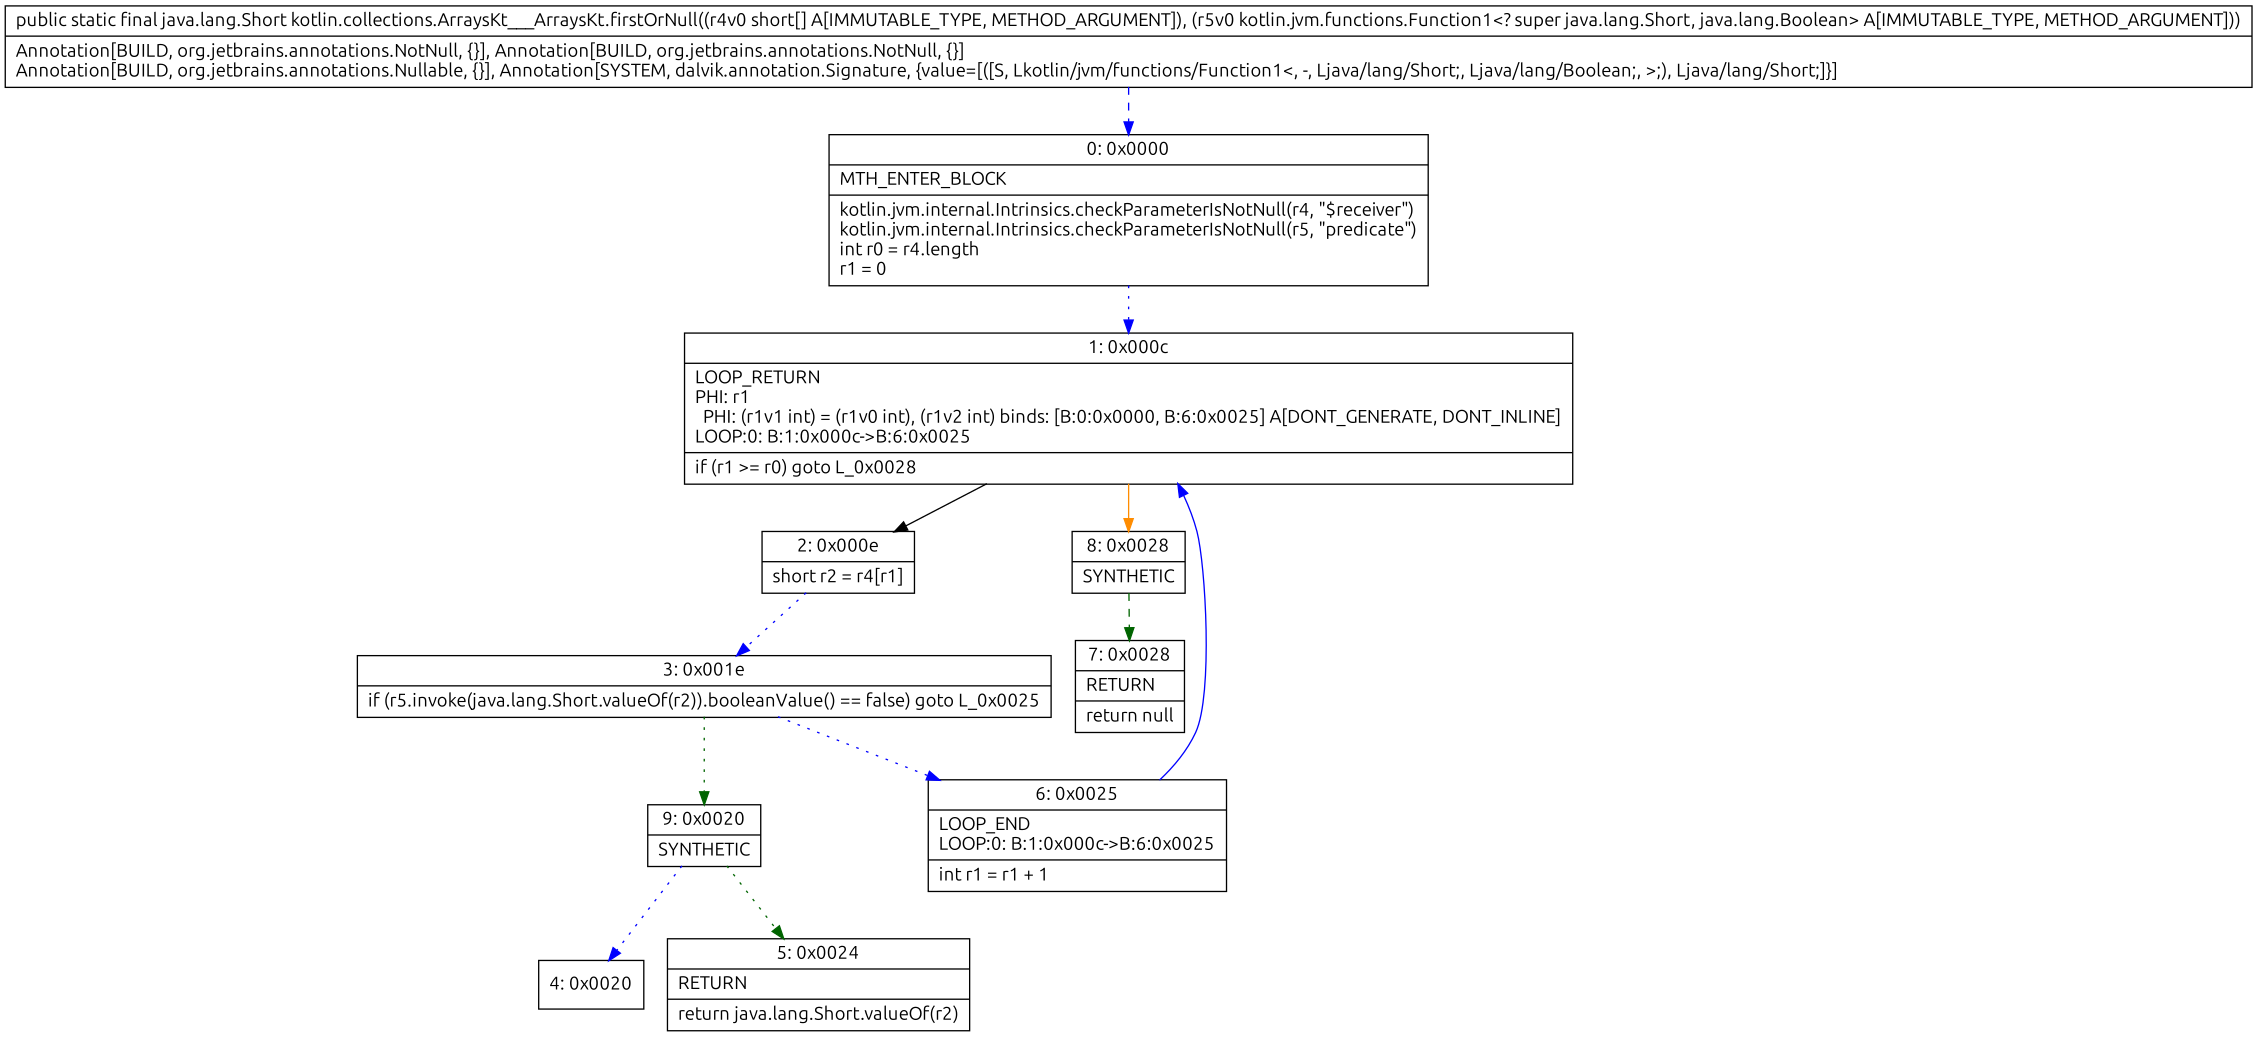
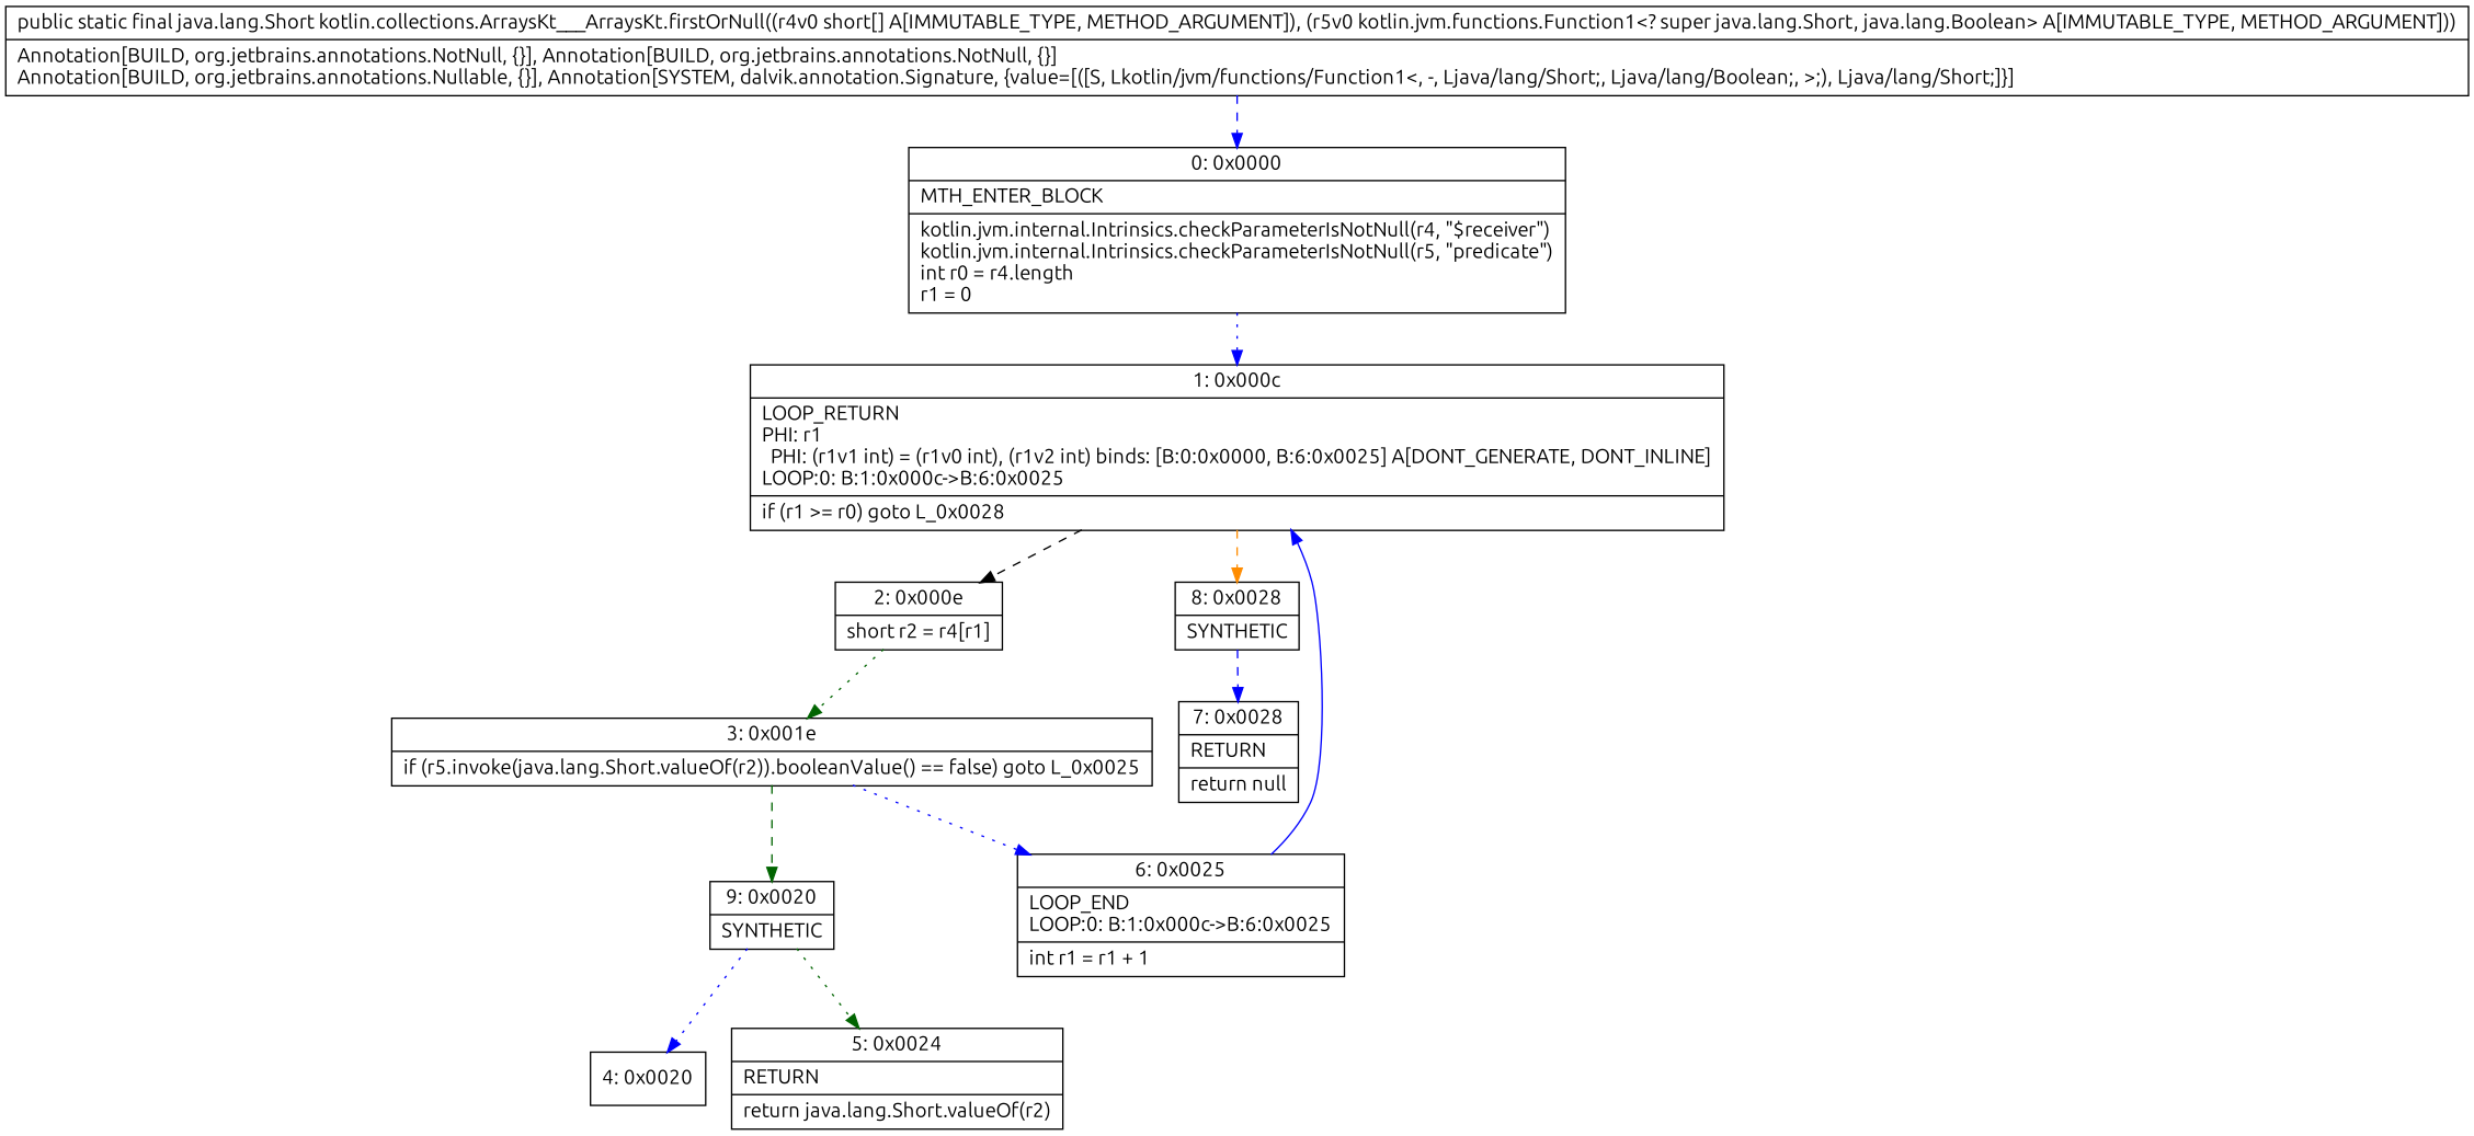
  digraph {
    fontname=Ubuntu
    node [fontname=Ubuntu shape=record]
    edge [color=blue fontname=Ubuntu style=dotted]
    n1 [label="{0\:\ 0x0000|MTH_ENTER_BLOCK\l|kotlin.jvm.internal.Intrinsics.checkParameterIsNotNull(r4, \"$receiver\")\lkotlin.jvm.internal.Intrinsics.checkParameterIsNotNull(r5, \"predicate\")\lint r0 = r4.length\lr1 = 0\l}"]
    n2 [label="{1\:\ 0x000c|LOOP_RETURN\lPHI: r1 \l  PHI: (r1v1 int) = (r1v0 int), (r1v2 int) binds: [B:0:0x0000, B:6:0x0025] A[DONT_GENERATE, DONT_INLINE]\lLOOP:0: B:1:0x000c\-\>B:6:0x0025\l|if (r1 \>= r0) goto L_0x0028\l}"]
    n3 [label="{2\:\ 0x000e|short r2 = r4[r1]\l}"]
    n4 [label="{8\:\ 0x0028|SYNTHETIC\l}"]
    n5 [label="{3\:\ 0x001e|if (r5.invoke(java.lang.Short.valueOf(r2)).booleanValue() == false) goto L_0x0025\l}"]
    n6 [label="{7\:\ 0x0028|RETURN\l|return null\l}"]
    n7 [label="{6\:\ 0x0025|LOOP_END\lLOOP:0: B:1:0x000c\-\>B:6:0x0025\l|int r1 = r1 + 1\l}"]
    n8 [label="{9\:\ 0x0020|SYNTHETIC\l}"]
    n9 [label="{4\:\ 0x0020}"]
    n10 [label="{5\:\ 0x0024|RETURN\l|return java.lang.Short.valueOf(r2)\l}"]
    n11 [label="{public static final java.lang.Short kotlin.collections.ArraysKt___ArraysKt.firstOrNull((r4v0 short[] A[IMMUTABLE_TYPE, METHOD_ARGUMENT]), (r5v0 kotlin.jvm.functions.Function1\<? super java.lang.Short, java.lang.Boolean\> A[IMMUTABLE_TYPE, METHOD_ARGUMENT]))  | Annotation[BUILD, org.jetbrains.annotations.NotNull, \{\}], Annotation[BUILD, org.jetbrains.annotations.NotNull, \{\}]\lAnnotation[BUILD, org.jetbrains.annotations.Nullable, \{\}], Annotation[SYSTEM, dalvik.annotation.Signature, \{value=[([S, Lkotlin\/jvm\/functions\/Function1\<, \-, Ljava\/lang\/Short;, Ljava\/lang\/Boolean;, \>;), Ljava\/lang\/Short;]\}]\l}"]
    n1 -> n2
-   n2 -> n3 [color=black style=solid]
-   n2 -> n4 [color=darkorange style=solid]
-   n3 -> n5
-   n4 -> n6 [color=darkgreen style=dashed]
+   n2 -> n3 [color=black style=dashed]
+   n2 -> n4 [color=darkorange style=dashed]
+   n3 -> n5 [color=darkgreen]
+   n4 -> n6 [style=dashed]
    n5 -> n7
-   n5 -> n8 [color=darkgreen]
+   n5 -> n8 [color=darkgreen style=dashed]
    n7 -> n2 [style=solid]
    n8 -> n9
    n8 -> n10 [color=darkgreen]
    n11 -> n1 [style=dashed]
  }
